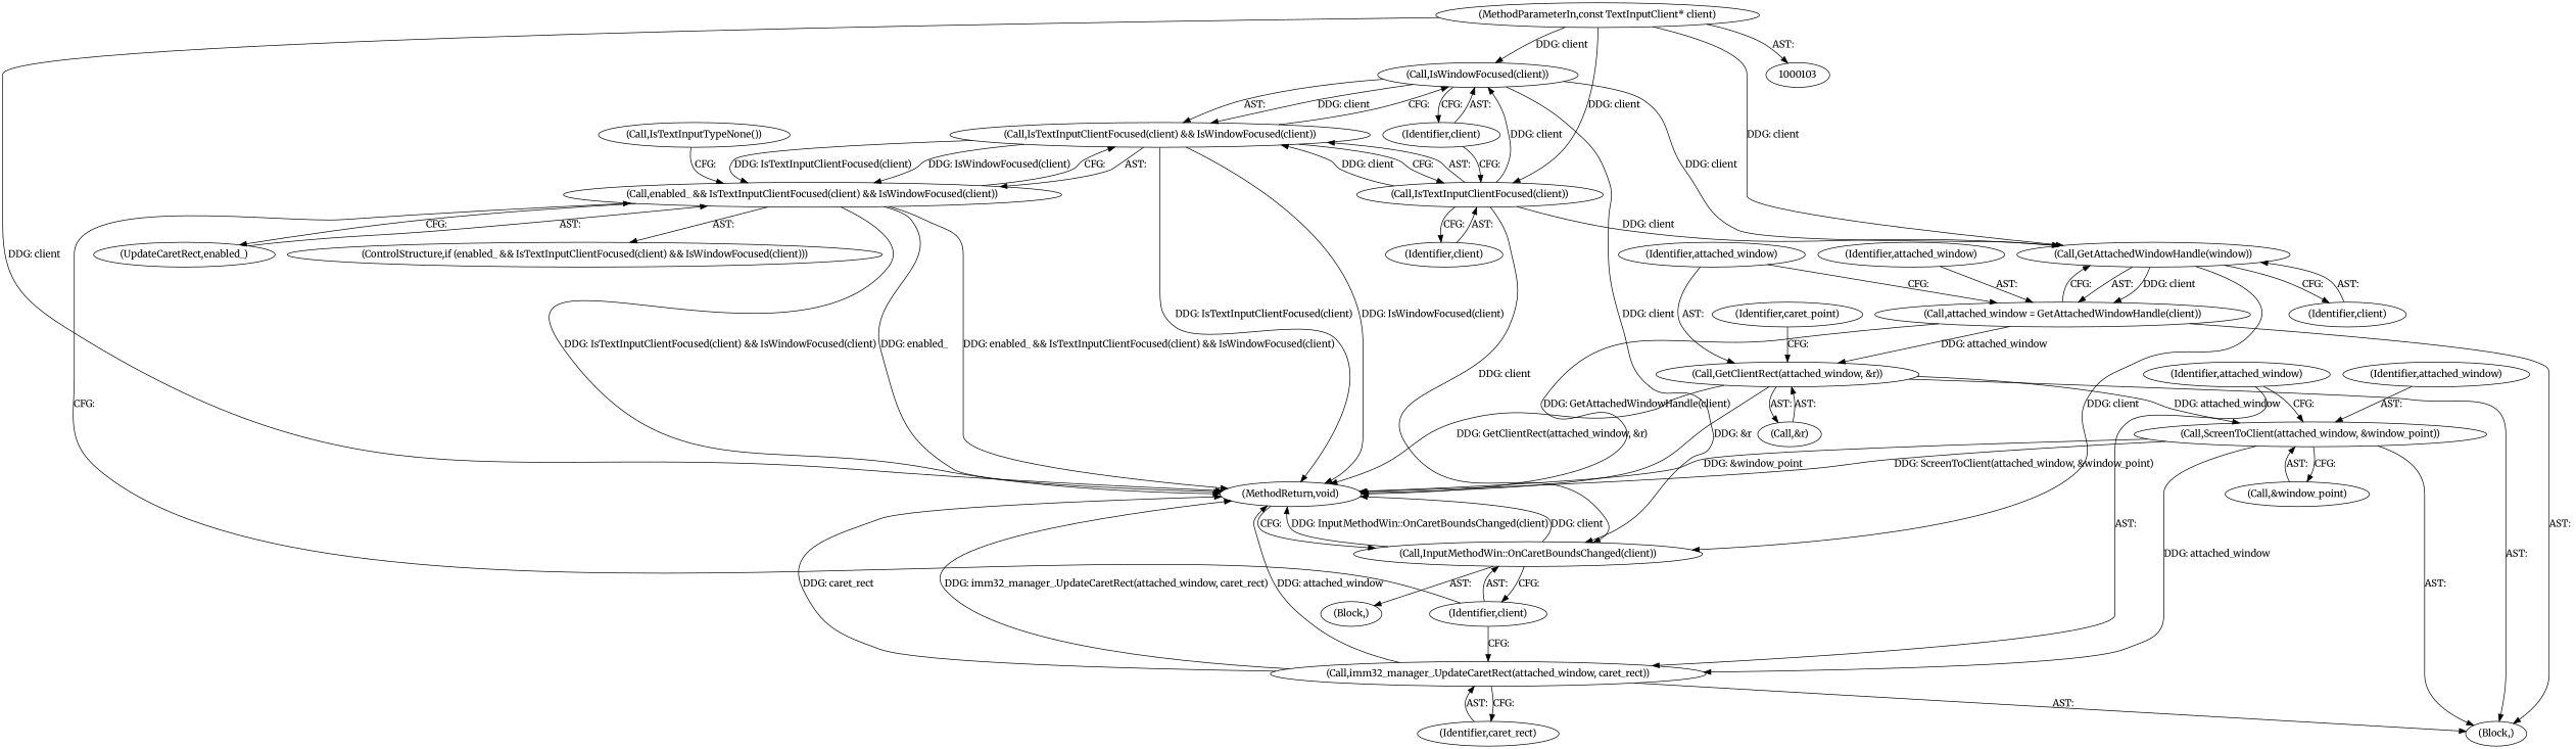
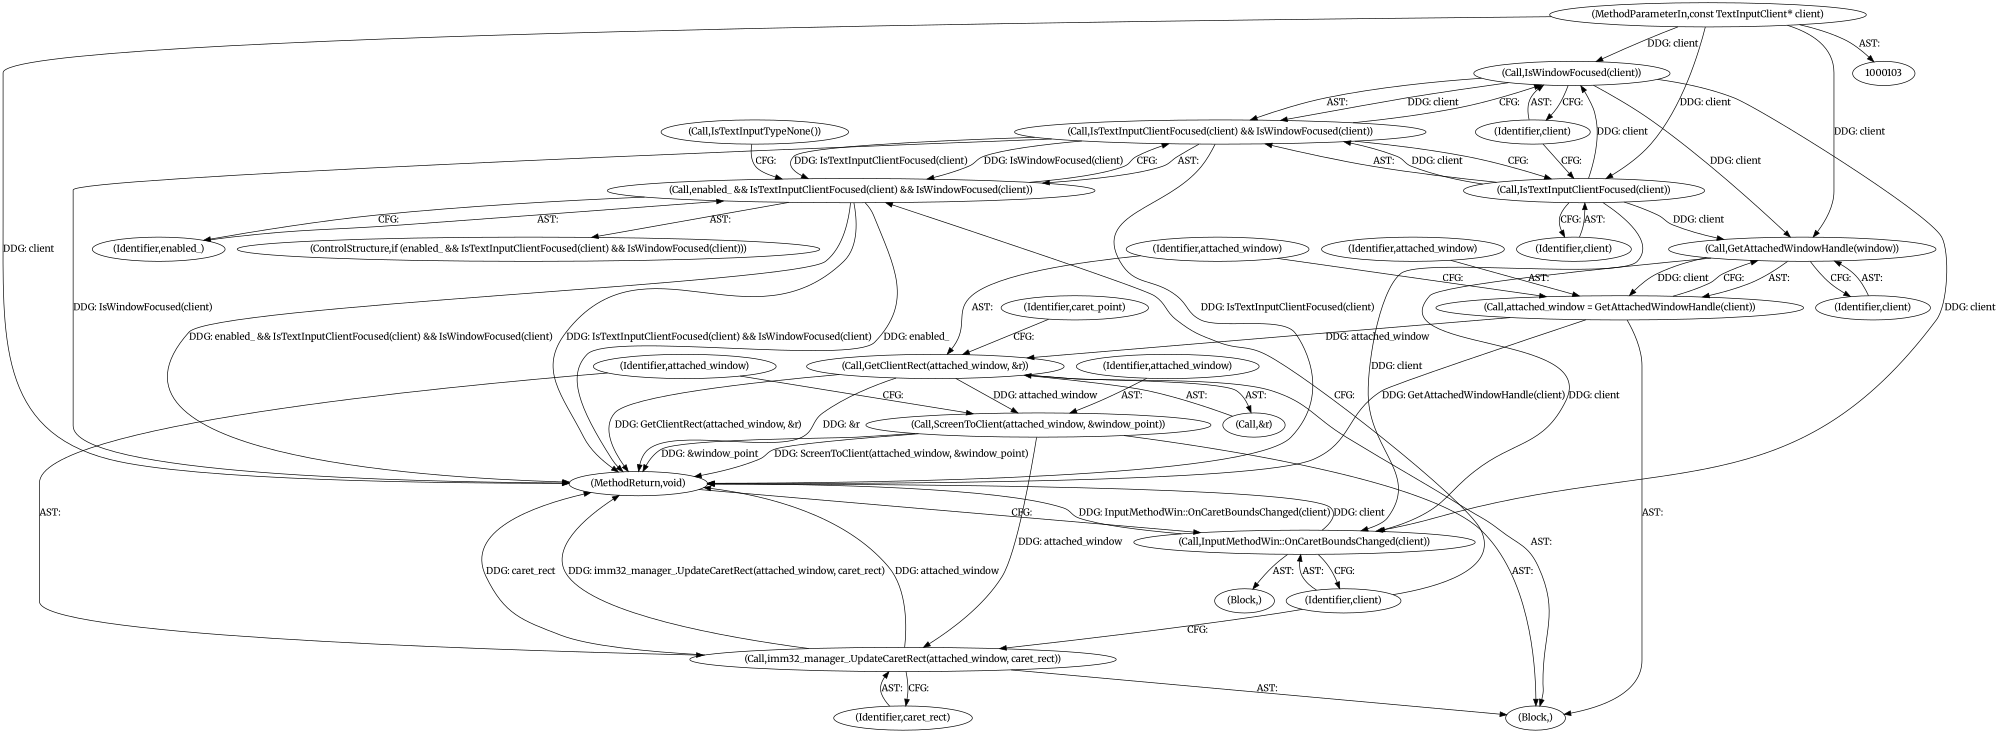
  digraph {
    fontname=Merriweather
    node [fontname=Merriweather]
    edge [fontname=Merriweather]
    n1 [label="(Call,IsWindowFocused(client))"]
    n2 [label="(Call,IsTextInputClientFocused(client) && IsWindowFocused(client))"]
    n3 [label="(Call,GetAttachedWindowHandle(window))"]
    n4 [label="(Call,InputMethodWin::OnCaretBoundsChanged(client))"]
    n5 [label="(Identifier,client)"]
    n6 [label="(Call,IsTextInputClientFocused(client))"]
    n7 [label="(MethodReturn,void)"]
    n8 [label="(Call,enabled_ && IsTextInputClientFocused(client) && IsWindowFocused(client))"]
    n9 [label="(Call,attached_window = GetAttachedWindowHandle(client))"]
    n10 [label="(Identifier,client)"]
    n11 [label="(Block,)"]
    n12 [label="(Identifier,client)"]
    n13 [label="(Identifier,client)"]
    n14 [label="(MethodParameterIn,const TextInputClient* client)"]
    1000103
-   n16 [label="(UpdateCaretRect,enabled_)"]
+   n16 [label="(Identifier,enabled_)"]
    n17 [label="(ControlStructure,if (enabled_ && IsTextInputClientFocused(client) && IsWindowFocused(client)))"]
    n18 [label="(Call,GetClientRect(attached_window, &r))"]
    n19 [label="(Block,)"]
    n20 [label="(Call,ScreenToClient(attached_window, &window_point))"]
    n21 [label="(Call,&r)"]
    n22 [label="(Call,imm32_manager_.UpdateCaretRect(attached_window, caret_rect))"]
-   n23 [label="(Call,&window_point)"]
    n24 [label="(Identifier,caret_rect)"]
    n25 [label="(Identifier,caret_point)"]
    n26 [label="(Identifier,attached_window)"]
    n27 [label="(Identifier,attached_window)"]
    n28 [label="(Call,IsTextInputTypeNone())"]
    n29 [label="(Identifier,attached_window)"]
    n30 [label="(Identifier,attached_window)"]
    n1 -> n2 [label="AST: "]
    n1 -> n2 [label="DDG: client"]
    n1 -> n3 [label="DDG: client"]
    n1 -> n4 [label="DDG: client"]
    n1 -> n5 [label="CFG: "]
    n2 -> n1 [label="CFG: "]
    n2 -> n6 [label="CFG: "]
    n2 -> n7 [label="DDG: IsWindowFocused(client)"]
    n2 -> n7 [label="DDG: IsTextInputClientFocused(client)"]
    n2 -> n8 [label="AST: "]
    n2 -> n8 [label="DDG: IsTextInputClientFocused(client)"]
    n2 -> n8 [label="DDG: IsWindowFocused(client)"]
    n3 -> n4 [label="DDG: client"]
    n3 -> n9 [label="AST: "]
    n3 -> n9 [label="DDG: client"]
    n3 -> n10 [label="CFG: "]
    n4 -> n7 [label="DDG: InputMethodWin::OnCaretBoundsChanged(client)"]
    n4 -> n7 [label="DDG: client"]
    n4 -> n11 [label="AST: "]
    n4 -> n12 [label="CFG: "]
    n5 -> n1 [label="AST: "]
    n5 -> n6 [label="CFG: "]
    n6 -> n1 [label="DDG: client"]
    n6 -> n2 [label="AST: "]
    n6 -> n2 [label="DDG: client"]
    n6 -> n3 [label="DDG: client"]
    n6 -> n4 [label="DDG: client"]
    n6 -> n13 [label="CFG: "]
    n7 -> n4 [label="CFG: "]
    n8 -> n2 [label="CFG: "]
    n8 -> n7 [label="DDG: enabled_"]
    n8 -> n7 [label="DDG: enabled_ && IsTextInputClientFocused(client) && IsWindowFocused(client)"]
    n8 -> n7 [label="DDG: IsTextInputClientFocused(client) && IsWindowFocused(client)"]
    n8 -> n16 [label="CFG: "]
    n8 -> n17 [label="AST: "]
    n9 -> n3 [label="CFG: "]
    n9 -> n7 [label="DDG: GetAttachedWindowHandle(client)"]
    n9 -> n18 [label="DDG: attached_window"]
    n9 -> n19 [label="AST: "]
    n10 -> n3 [label="AST: "]
    n12 -> n4 [label="AST: "]
    n12 -> n8 [label="CFG: "]
    n12 -> n22 [label="CFG: "]
    n13 -> n6 [label="AST: "]
    n14 -> n1 [label="DDG: client"]
    n14 -> n3 [label="DDG: client"]
    n14 -> n6 [label="DDG: client"]
    n14 -> n7 [label="DDG: client"]
    n14 -> 1000103 [label="AST: "]
    n16 -> n8 [label="AST: "]
    n18 -> n7 [label="DDG: GetClientRect(attached_window, &r)"]
    n18 -> n7 [label="DDG: &r"]
    n18 -> n19 [label="AST: "]
    n18 -> n20 [label="DDG: attached_window"]
    n18 -> n21 [label="AST: "]
    n20 -> n7 [label="DDG: &window_point"]
    n20 -> n7 [label="DDG: ScreenToClient(attached_window, &window_point)"]
    n20 -> n19 [label="AST: "]
    n20 -> n22 [label="DDG: attached_window"]
-   n20 -> n23 [label="CFG: "]
    n21 -> n18 [label="AST: "]
    n22 -> n7 [label="DDG: attached_window"]
    n22 -> n7 [label="DDG: caret_rect"]
    n22 -> n7 [label="DDG: imm32_manager_.UpdateCaretRect(attached_window, caret_rect)"]
    n22 -> n19 [label="AST: "]
    n22 -> n24 [label="CFG: "]
-   n23 -> n20 [label="AST: "]
    n24 -> n22 [label="AST: "]
    n25 -> n18 [label="CFG: "]
    n26 -> n9 [label="CFG: "]
    n26 -> n18 [label="AST: "]
    n27 -> n20 [label="CFG: "]
    n27 -> n22 [label="AST: "]
    n28 -> n8 [label="CFG: "]
    n29 -> n20 [label="AST: "]
    n30 -> n9 [label="AST: "]
  }
